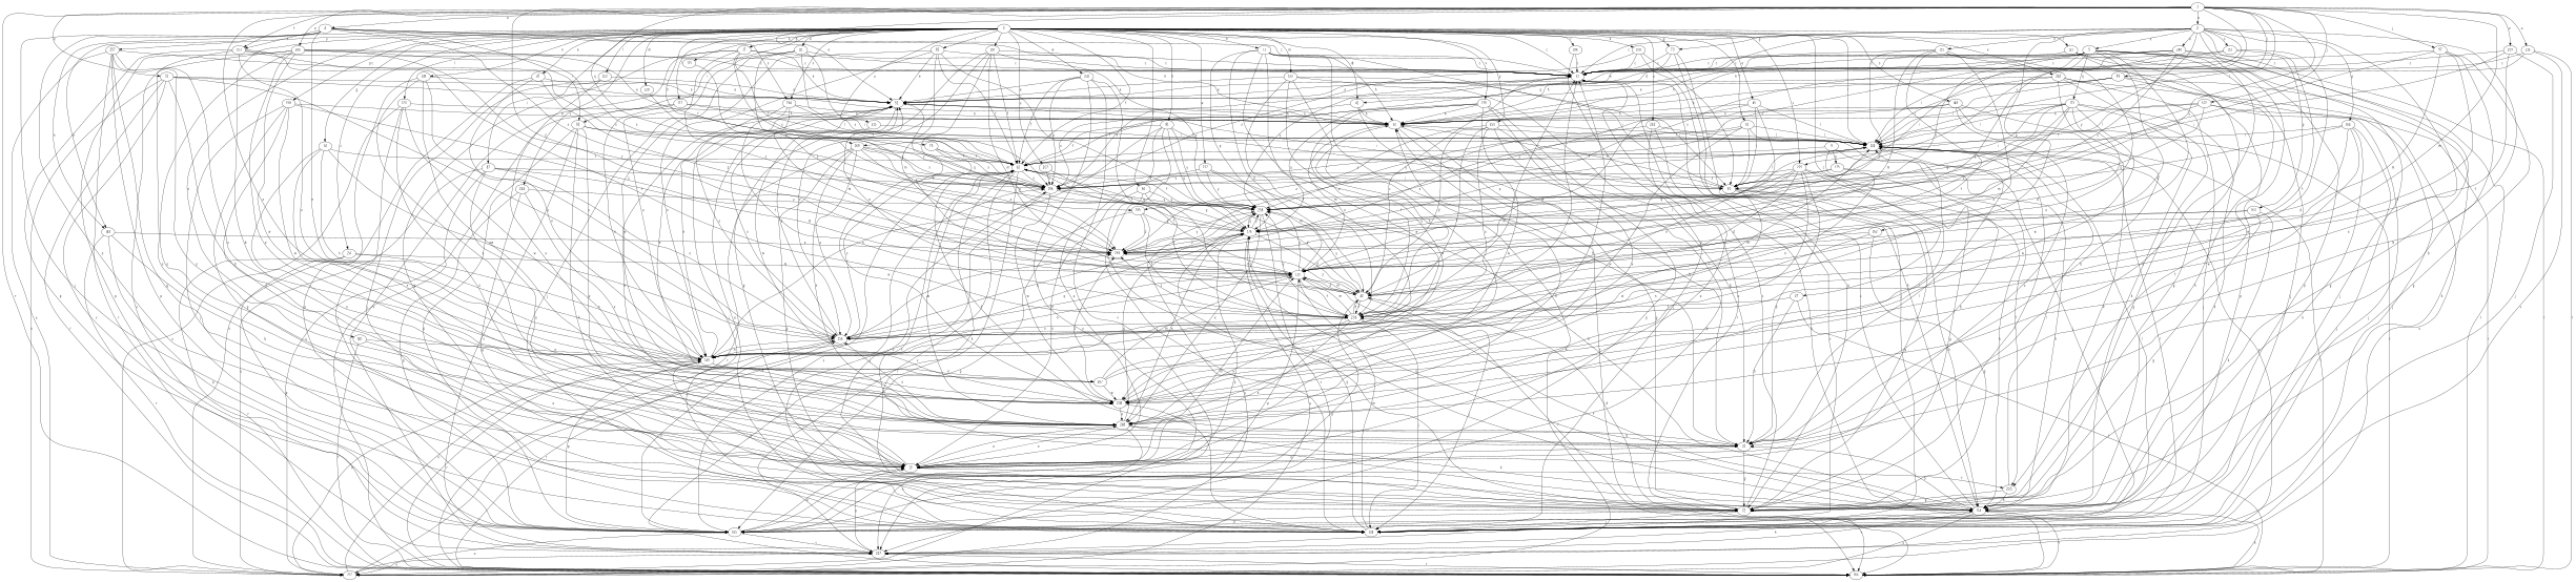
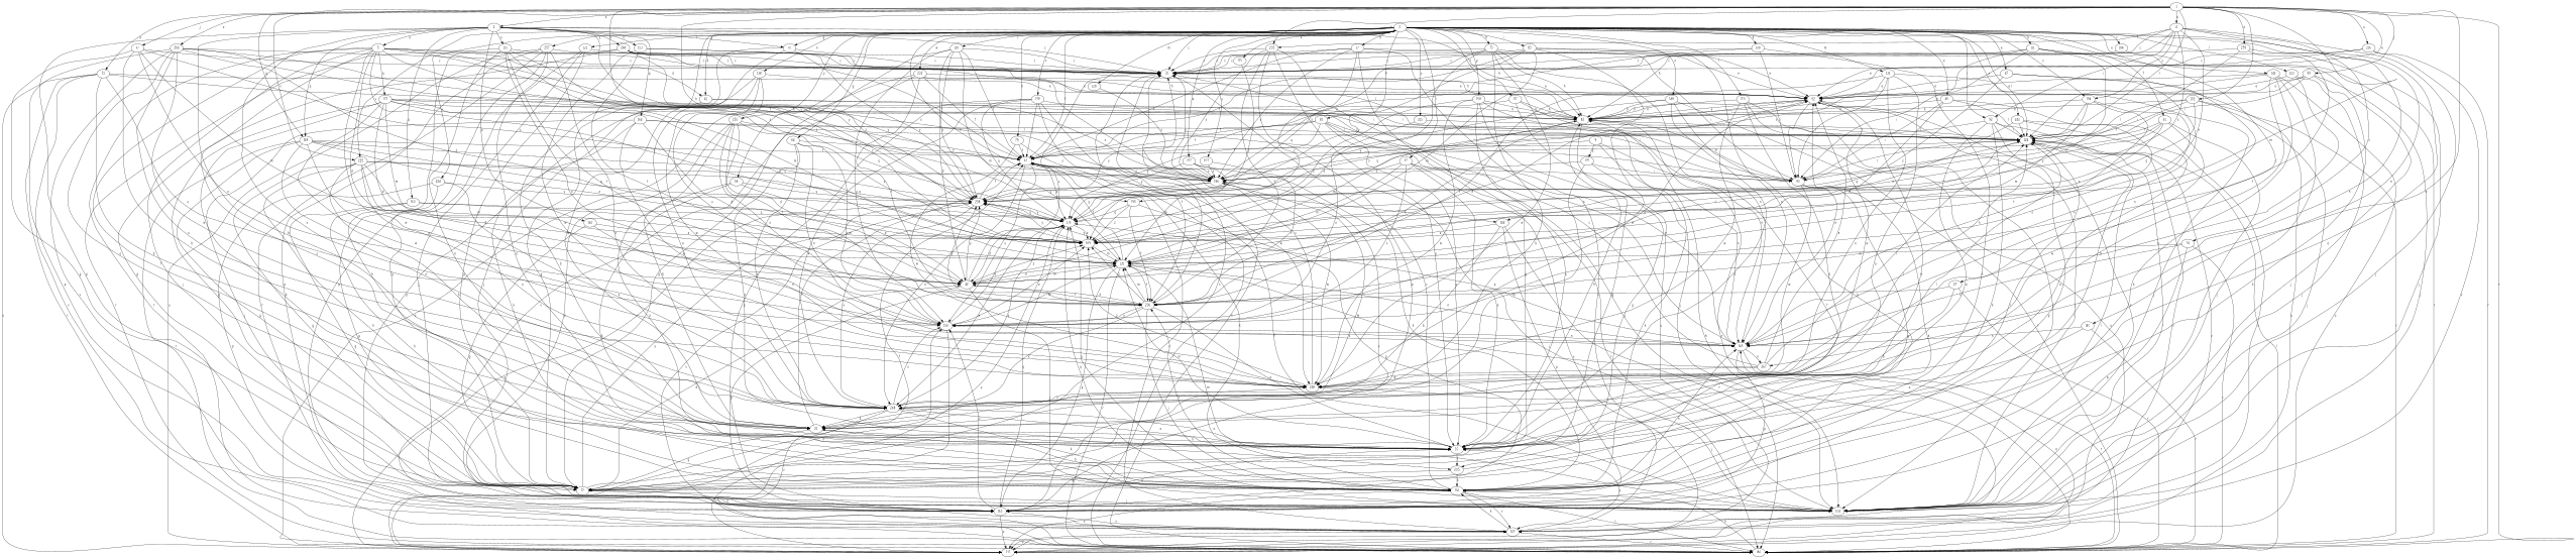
  strict digraph {
    fontname="Comic Neue"
    node [fontname="Comic Neue"]
    edge [fontname="Comic Neue"]
    0
    17
    21
    24
    27
    31
    41
    45
    47
    56
    61
    62
    64
    70
    73
    75
    81
    83
    87
    92
    108
    111
    113
    117
    118
    120
    121
    123
    124
    128
    133
    138
    140
    144
    148
    158
    184
    194
    207
    215
    219
    224
    225
    232
    237
    242
    243
    250
    257
    52
    269
    196
    72
    227
    10
    135
    186
    165
    145
    206
    82
    42
    93
    217
    258
    114
    104
    238
    248
    156
    176
    1
    2
    4
    51
    97
    99
    102
    169
    203
    216
    259
    266
    267
    5
    151
    153
    160
    162
    164
    244
    195
    173
    205
    9
    175
    0 -> 17 [label=b]
    0 -> 21 [label=b]
    0 -> 24 [label=c]
    0 -> 27 [label=c]
    0 -> 31 [label=c]
    0 -> 41 [label=d]
    0 -> 45 [label=e]
    0 -> 47 [label=e]
    0 -> 56 [label=f]
    0 -> 61 [label=f]
    0 -> 62 [label=f]
    0 -> 64 [label=g]
    0 -> 70 [label=g]
    0 -> 73 [label=h]
    0 -> 75 [label=h]
    0 -> 81 [label=h]
    0 -> 83 [label=i]
    0 -> 87 [label=i]
    0 -> 92 [label=i]
    0 -> 108 [label=k]
    0 -> 111 [label=k]
    0 -> 113 [label=k]
    0 -> 117 [label=l]
    0 -> 118 [label=l]
    0 -> 120 [label=l]
    0 -> 121 [label=l]
    0 -> 123 [label=l]
    0 -> 124 [label=l]
    0 -> 128 [label=m]
    0 -> 133 [label=m]
    0 -> 138 [label=n]
    0 -> 140 [label=n]
    0 -> 144 [label=n]
    0 -> 148 [label=o]
    0 -> 158 [label=p]
    0 -> 184 [label=r]
    0 -> 194 [label=s]
    0 -> 207 [label=u]
    0 -> 215 [label=u]
    0 -> 219 [label=v]
    0 -> 224 [label=v]
    0 -> 225 [label=v]
    0 -> 232 [label=w]
    0 -> 237 [label=w]
    0 -> 242 [label=x]
    0 -> 243 [label=x]
    0 -> 250 [label=y]
    0 -> 257 [label=y]
    17 -> 31 [label=c]
    17 -> 62 [label=f]
    17 -> 52 [label=e]
    17 -> 269 [label=z]
    17 -> 196 [label=s]
    17 -> 72 [label=g]
    17 -> 227 [label=v]
    21 -> 62 [label=f]
    21 -> 124 [label=l]
    21 -> 72 [label=g]
    21 -> 10 [label=a]
    24 -> 135 [label=m]
    24 -> 186 [label=r]
    24 -> 165 [label=p]
    24 -> 145 [label=n]
    27 -> 21 [label=b]
    27 -> 186 [label=r]
    27 -> 206 [label=t]
    31 -> 52 [label=e]
    31 -> 196 [label=s]
    41 -> 21 [label=b]
    41 -> 196 [label=s]
    41 -> 82 [label=h]
    45 -> 124 [label=l]
    45 -> 145 [label=n]
    45 -> 82 [label=h]
    45 -> 42 [label=d]
    45 -> 93 [label=i]
    47 -> 52 [label=e]
    47 -> 269 [label=z]
    47 -> 145 [label=n]
    47 -> 217 [label=u]
    56 -> 10 [label=a]
    56 -> 42 [label=d]
    56 -> 258 [label=y]
    56 -> 114 [label=k]
    61 -> 124 [label=l]
    61 -> 269 [label=z]
    61 -> 93 [label=i]
    61 -> 258 [label=y]
    61 -> 104 [label=j]
    61 -> 238 [label=w]
    62 -> 196 [label=s]
    62 -> 227 [label=v]
    62 -> 186 [label=r]
    62 -> 93 [label=i]
    62 -> 114 [label=k]
    62 -> 248 [label=x]
    62 -> 156 [label=o]
    62 -> 176 [label=q]
    64 -> 62 [label=f]
    64 -> 10 [label=a]
    64 -> 145 [label=n]
    64 -> 248 [label=x]
    64 -> 156 [label=o]
    70 -> 31 [label=c]
    70 -> 72 [label=g]
    70 -> 258 [label=y]
    70 -> 104 [label=j]
    73 -> 21 [label=b]
    73 -> 31 [label=c]
    73 -> 145 [label=n]
    73 -> 82 [label=h]
    73 -> 42 [label=d]
    73 -> 93 [label=i]
    73 -> 238 [label=w]
    73 -> 176 [label=q]
    75 -> 62 [label=f]
    75 -> 196 [label=s]
    75 -> 238 [label=w]
    81 -> 62 [label=f]
    81 -> 124 [label=l]
    81 -> 10 [label=a]
    81 -> 145 [label=n]
    81 -> 258 [label=y]
    81 -> 104 [label=j]
    81 -> 176 [label=q]
    83 -> 31 [label=c]
    83 -> 62 [label=f]
    83 -> 52 [label=e]
    83 -> 135 [label=m]
    83 -> 145 [label=n]
    83 -> 258 [label=y]
    83 -> 238 [label=w]
    87 -> 196 [label=s]
    87 -> 10 [label=a]
    87 -> 135 [label=m]
    87 -> 186 [label=r]
    87 -> 217 [label=u]
    87 -> 156 [label=o]
    92 -> 124 [label=l]
    92 -> 196 [label=s]
    92 -> 227 [label=v]
    92 -> 10 [label=a]
    92 -> 165 [label=p]
    92 -> 114 [label=k]
    108 -> 31 [label=c]
    108 -> 196 [label=s]
    108 -> 93 [label=i]
    108 -> 114 [label=k]
    111 -> 31 [label=c]
    111 -> 269 [label=z]
    111 -> 196 [label=s]
    111 -> 145 [label=n]
    111 -> 93 [label=i]
    111 -> 104 [label=j]
    113 -> 269 [label=z]
    117 -> 62 [label=f]
    117 -> 145 [label=n]
    117 -> 82 [label=h]
    117 -> 217 [label=u]
    118 -> 31 [label=c]
    118 -> 62 [label=f]
    118 -> 72 [label=g]
    118 -> 135 [label=m]
    118 -> 42 [label=d]
    118 -> 258 [label=y]
    118 -> 156 [label=o]
    120 -> 10 [label=a]
    120 -> 82 [label=h]
    120 -> 217 [label=u]
    120 -> 104 [label=j]
    120 -> 238 [label=w]
    121 -> 31 [label=c]
    121 -> 72 [label=g]
    121 -> 165 [label=p]
    121 -> 104 [label=j]
    123 -> 52 [label=e]
    123 -> 104 [label=j]
    123 -> 248 [label=x]
    124 -> 62 [label=f]
    124 -> 227 [label=v]
    124 -> 176 [label=q]
    128 -> 196 [label=s]
    133 -> 52 [label=e]
    133 -> 10 [label=a]
    133 -> 206 [label=t]
    133 -> 93 [label=i]
    133 -> 104 [label=j]
    133 -> 248 [label=x]
    138 -> 52 [label=e]
    138 -> 165 [label=p]
    138 -> 238 [label=w]
    138 -> 248 [label=x]
    138 -> 156 [label=o]
    140 -> 10 [label=a]
    140 -> 186 [label=r]
    140 -> 145 [label=n]
    144 -> 21 [label=b]
    144 -> 269 [label=z]
    144 -> 186 [label=r]
    144 -> 165 [label=p]
    148 -> 10 [label=a]
    148 -> 186 [label=r]
    148 -> 82 [label=h]
    148 -> 258 [label=y]
    148 -> 114 [label=k]
    158 -> 269 [label=z]
    158 -> 72 [label=g]
    158 -> 10 [label=a]
    158 -> 82 [label=h]
    158 -> 104 [label=j]
    158 -> 238 [label=w]
    184 -> 31 [label=c]
    184 -> 186 [label=r]
    194 -> 124 [label=l]
    194 -> 135 [label=m]
    194 -> 206 [label=t]
    194 -> 82 [label=h]
    194 -> 156 [label=o]
    207 -> 196 [label=s]
    207 -> 206 [label=t]
    215 -> 124 [label=l]
    215 -> 156 [label=o]
    219 -> 62 [label=f]
    219 -> 165 [label=p]
    219 -> 206 [label=t]
    219 -> 82 [label=h]
    219 -> 238 [label=w]
    219 -> 248 [label=x]
    219 -> 176 [label=q]
    224 -> 72 [label=g]
    224 -> 165 [label=p]
    224 -> 258 [label=y]
    224 -> 248 [label=x]
    225 -> 21 [label=b]
    225 -> 196 [label=s]
    225 -> 72 [label=g]
    225 -> 135 [label=m]
    225 -> 42 [label=d]
    225 -> 114 [label=k]
    225 -> 248 [label=x]
    225 -> 176 [label=q]
    232 -> 62 [label=f]
    232 -> 52 [label=e]
    232 -> 196 [label=s]
    232 -> 227 [label=v]
    232 -> 206 [label=t]
    232 -> 217 [label=u]
    237 -> 196 [label=s]
    237 -> 135 [label=m]
    237 -> 258 [label=y]
    237 -> 114 [label=k]
    242 -> 124 [label=l]
    242 -> 269 [label=z]
    242 -> 227 [label=v]
    242 -> 10 [label=a]
    243 -> 21 [label=b]
    243 -> 124 [label=l]
    243 -> 52 [label=e]
    243 -> 217 [label=u]
    243 -> 114 [label=k]
    243 -> 104 [label=j]
    250 -> 21 [label=b]
    250 -> 124 [label=l]
    250 -> 269 [label=z]
    250 -> 165 [label=p]
    250 -> 206 [label=t]
    250 -> 42 [label=d]
    250 -> 156 [label=o]
    257 -> 31 [label=c]
    257 -> 72 [label=g]
    257 -> 10 [label=a]
    257 -> 186 [label=r]
    257 -> 165 [label=p]
    257 -> 217 [label=u]
    257 -> 248 [label=x]
    52 -> 82 [label=h]
    52 -> 93 [label=i]
    52 -> 104 [label=j]
    52 -> 238 [label=w]
    52 -> 176 [label=q]
    269 -> 135 [label=m]
    269 -> 258 [label=y]
    196 -> 258 [label=y]
    196 -> 104 [label=j]
    196 -> 238 [label=w]
    196 -> 176 [label=q]
    72 -> 31 [label=c]
    72 -> 124 [label=l]
    72 -> 196 [label=s]
    72 -> 165 [label=p]
    72 -> 42 [label=d]
    72 -> 258 [label=y]
    72 -> 104 [label=j]
    227 -> 10 [label=a]
    227 -> 186 [label=r]
    227 -> 217 [label=u]
    227 -> 114 [label=k]
    10 -> 52 [label=e]
    10 -> 135 [label=m]
    10 -> 82 [label=h]
    10 -> 248 [label=x]
    10 -> 205 [label=t]
    135 -> 62 [label=f]
    135 -> 124 [label=l]
    135 -> 186 [label=r]
    135 -> 165 [label=p]
    135 -> 145 [label=n]
    135 -> 206 [label=t]
    135 -> 42 [label=d]
    135 -> 258 [label=y]
    186 -> 31 [label=c]
    186 -> 124 [label=l]
    186 -> 114 [label=k]
    165 -> 124 [label=l]
    165 -> 196 [label=s]
    165 -> 227 [label=v]
    165 -> 10 [label=a]
    165 -> 217 [label=u]
    165 -> 156 [label=o]
    165 -> 176 [label=q]
    145 -> 52 [label=e]
    145 -> 186 [label=r]
    145 -> 165 [label=p]
    145 -> 176 [label=q]
    145 -> 267 [label=n]
    206 -> 31 [label=c]
    206 -> 269 [label=z]
    206 -> 10 [label=a]
    206 -> 135 [label=m]
    206 -> 82 [label=h]
    206 -> 42 [label=d]
    206 -> 258 [label=y]
    206 -> 104 [label=j]
    206 -> 248 [label=x]
    206 -> 156 [label=o]
    82 -> 124 [label=l]
    82 -> 52 [label=e]
    82 -> 72 [label=g]
    82 -> 135 [label=m]
    82 -> 186 [label=r]
    42 -> 31 [label=c]
    42 -> 52 [label=e]
    42 -> 269 [label=z]
    42 -> 135 [label=m]
    42 -> 165 [label=p]
    42 -> 206 [label=t]
    42 -> 258 [label=y]
    42 -> 104 [label=j]
    93 -> 124 [label=l]
    93 -> 72 [label=g]
    93 -> 82 [label=h]
    93 -> 114 [label=k]
    93 -> 238 [label=w]
    217 -> 62 [label=f]
    217 -> 145 [label=n]
    217 -> 82 [label=h]
    217 -> 258 [label=y]
    217 -> 156 [label=o]
    258 -> 62 [label=f]
    258 -> 227 [label=v]
    258 -> 248 [label=x]
    258 -> 176 [label=q]
    114 -> 21 [label=b]
    114 -> 31 [label=c]
    114 -> 227 [label=v]
    114 -> 186 [label=r]
    114 -> 145 [label=n]
    114 -> 206 [label=t]
    114 -> 217 [label=u]
    114 -> 176 [label=q]
    104 -> 62 [label=f]
    104 -> 124 [label=l]
    104 -> 52 [label=e]
    104 -> 135 [label=m]
    104 -> 176 [label=q]
    238 -> 31 [label=c]
    238 -> 269 [label=z]
    238 -> 104 [label=j]
    238 -> 248 [label=x]
    248 -> 21 [label=b]
    248 -> 124 [label=l]
    248 -> 227 [label=v]
    248 -> 10 [label=a]
    248 -> 114 [label=k]
    248 -> 156 [label=o]
    248 -> 176 [label=q]
    156 -> 52 [label=e]
    156 -> 269 [label=z]
    156 -> 135 [label=m]
    156 -> 186 [label=r]
    156 -> 145 [label=n]
    156 -> 176 [label=q]
    176 -> 269 [label=z]
    176 -> 42 [label=d]
    176 -> 217 [label=u]
    176 -> 258 [label=y]
    176 -> 248 [label=x]
    1 -> 124 [label=l]
    1 -> 225 [label=v]
    1 -> 52 [label=e]
    1 -> 269 [label=z]
    1 -> 135 [label=m]
    1 -> 186 [label=r]
    1 -> 258 [label=y]
    1 -> 2 [label=a]
    1 -> 4 [label=a]
    1 -> 51 [label=e]
    1 -> 97 [label=j]
    1 -> 99 [label=j]
    1 -> 102 [label=j]
    1 -> 169 [label=q]
    1 -> 203 [label=t]
    1 -> 216 [label=u]
    1 -> 259 [label=z]
    1 -> 266 [label=z]
    1 -> 267 [label=z]
    2 -> 21 [label=b]
    2 -> 31 [label=c]
    2 -> 70 [label=g]
    2 -> 165 [label=p]
    2 -> 82 [label=h]
    2 -> 258 [label=y]
    2 -> 248 [label=x]
    2 -> 169 [label=q]
    2 -> 5 [label=a]
    2 -> 151 [label=o]
    2 -> 153 [label=o]
    2 -> 160 [label=p]
    2 -> 162 [label=p]
    2 -> 164 [label=p]
    2 -> 244 [label=x]
    4 -> 31 [label=c]
    4 -> 92 [label=i]
    4 -> 144 [label=n]
    4 -> 194 [label=s]
    4 -> 10 [label=a]
    4 -> 145 [label=n]
    4 -> 82 [label=h]
    4 -> 104 [label=j]
    4 -> 203 [label=t]
    4 -> 195 [label=s]
    51 -> 21 [label=b]
    51 -> 52 [label=e]
    51 -> 227 [label=v]
    51 -> 186 [label=r]
    51 -> 82 [label=h]
    51 -> 217 [label=u]
    51 -> 156 [label=o]
    97 -> 21 [label=b]
    97 -> 31 [label=c]
    97 -> 72 [label=g]
    97 -> 135 [label=m]
    97 -> 258 [label=y]
    97 -> 156 [label=o]
    99 -> 124 [label=l]
    99 -> 52 [label=e]
    99 -> 82 [label=h]
    99 -> 114 [label=k]
    99 -> 104 [label=j]
    102 -> 62 [label=f]
    102 -> 124 [label=l]
    102 -> 186 [label=r]
    102 -> 82 [label=h]
    102 -> 104 [label=j]
    102 -> 176 [label=q]
    169 -> 62 [label=f]
    169 -> 269 [label=z]
    169 -> 196 [label=s]
    169 -> 72 [label=g]
    169 -> 186 [label=r]
    169 -> 248 [label=x]
    169 -> 156 [label=o]
    169 -> 176 [label=q]
    203 -> 31 [label=c]
    203 -> 196 [label=s]
    203 -> 10 [label=a]
    203 -> 165 [label=p]
    203 -> 145 [label=n]
    203 -> 206 [label=t]
    216 -> 31 [label=c]
    216 -> 52 [label=e]
    216 -> 227 [label=v]
    216 -> 186 [label=r]
    259 -> 31 [label=c]
    259 -> 206 [label=t]
    259 -> 93 [label=i]
    259 -> 104 [label=j]
    266 -> 31 [label=c]
    266 -> 62 [label=f]
    266 -> 269 [label=z]
    266 -> 196 [label=s]
    266 -> 227 [label=v]
    266 -> 10 [label=a]
    266 -> 165 [label=p]
    266 -> 238 [label=w]
    266 -> 248 [label=x]
    267 -> 31 [label=c]
    267 -> 124 [label=l]
    267 -> 52 [label=e]
    267 -> 135 [label=m]
    267 -> 238 [label=w]
    5 -> 31 [label=c]
    5 -> 41 [label=d]
    5 -> 269 [label=z]
    5 -> 196 [label=s]
    5 -> 10 [label=a]
    5 -> 186 [label=r]
    5 -> 42 [label=d]
    5 -> 93 [label=i]
    5 -> 104 [label=j]
    5 -> 238 [label=w]
    5 -> 195 [label=s]
    5 -> 173 [label=q]
    5 -> 205 [label=t]
    151 -> 31 [label=c]
    151 -> 269 [label=z]
    151 -> 135 [label=m]
-   151 -> 145 [label=n]
+   151 -> 10 [label=n]
    151 -> 206 [label=t]
    151 -> 114 [label=k]
    151 -> 156 [label=o]
    153 -> 31 [label=c]
    153 -> 206 [label=t]
    153 -> 82 [label=h]
    153 -> 238 [label=w]
    160 -> 72 [label=g]
    160 -> 135 [label=m]
    160 -> 114 [label=k]
    160 -> 176 [label=q]
    162 -> 269 [label=z]
    162 -> 72 [label=g]
    162 -> 145 [label=n]
    164 -> 124 [label=l]
    164 -> 42 [label=d]
    164 -> 93 [label=i]
    164 -> 114 [label=k]
    164 -> 104 [label=j]
    164 -> 238 [label=w]
    244 -> 31 [label=c]
    244 -> 62 [label=f]
    244 -> 124 [label=l]
    244 -> 72 [label=g]
    244 -> 186 [label=r]
    244 -> 82 [label=h]
    244 -> 258 [label=y]
    195 -> 269 [label=z]
    195 -> 165 [label=p]
    195 -> 206 [label=t]
    195 -> 176 [label=q]
    173 -> 124 [label=l]
    173 -> 269 [label=z]
    173 -> 72 [label=g]
    173 -> 135 [label=m]
    173 -> 82 [label=h]
    173 -> 42 [label=d]
    173 -> 93 [label=i]
    173 -> 114 [label=k]
    173 -> 238 [label=w]
    173 -> 176 [label=q]
    205 -> 124 [label=l]
    205 -> 72 [label=g]
    205 -> 114 [label=k]
    9 -> 196 [label=s]
    9 -> 145 [label=n]
    9 -> 205 [label=t]
    9 -> 175 [label=q]
    175 -> 21 [label=b]
    175 -> 196 [label=s]
    175 -> 93 [label=i]
    175 -> 114 [label=k]
  }
